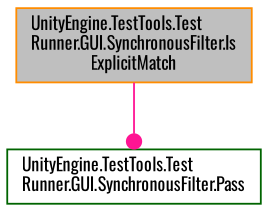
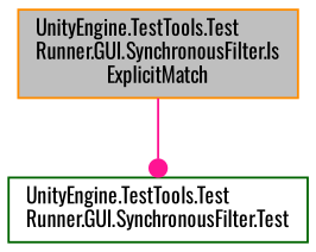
  digraph {
    rankdir=TB
    fontname=Oswald
    node [fontname=Oswald fontsize=10 shape=record style=filled]
    n1 [color=darkorange fillcolor=grey75 fontcolor=black height=0.2 label="UnityEngine.TestTools.Test\lRunner.GUI.SynchronousFilter.Is\lExplicitMatch" width=0.4]
-   n2 [color=darkgreen fillcolor=white height=0.2 label="UnityEngine.TestTools.Test\lRunner.GUI.SynchronousFilter.Pass" width=0.4]
+   n2 [color=darkgreen fillcolor=white height=0.2 label="UnityEngine.TestTools.Test\lRunner.GUI.SynchronousFilter.Test" width=0.4]
    n1 -> n2 [color=deeppink fontname=Oswald fontsize=10 labelfontname=Helvetica labelfontsize=10 style=solid arrowhead=dot]
  }
